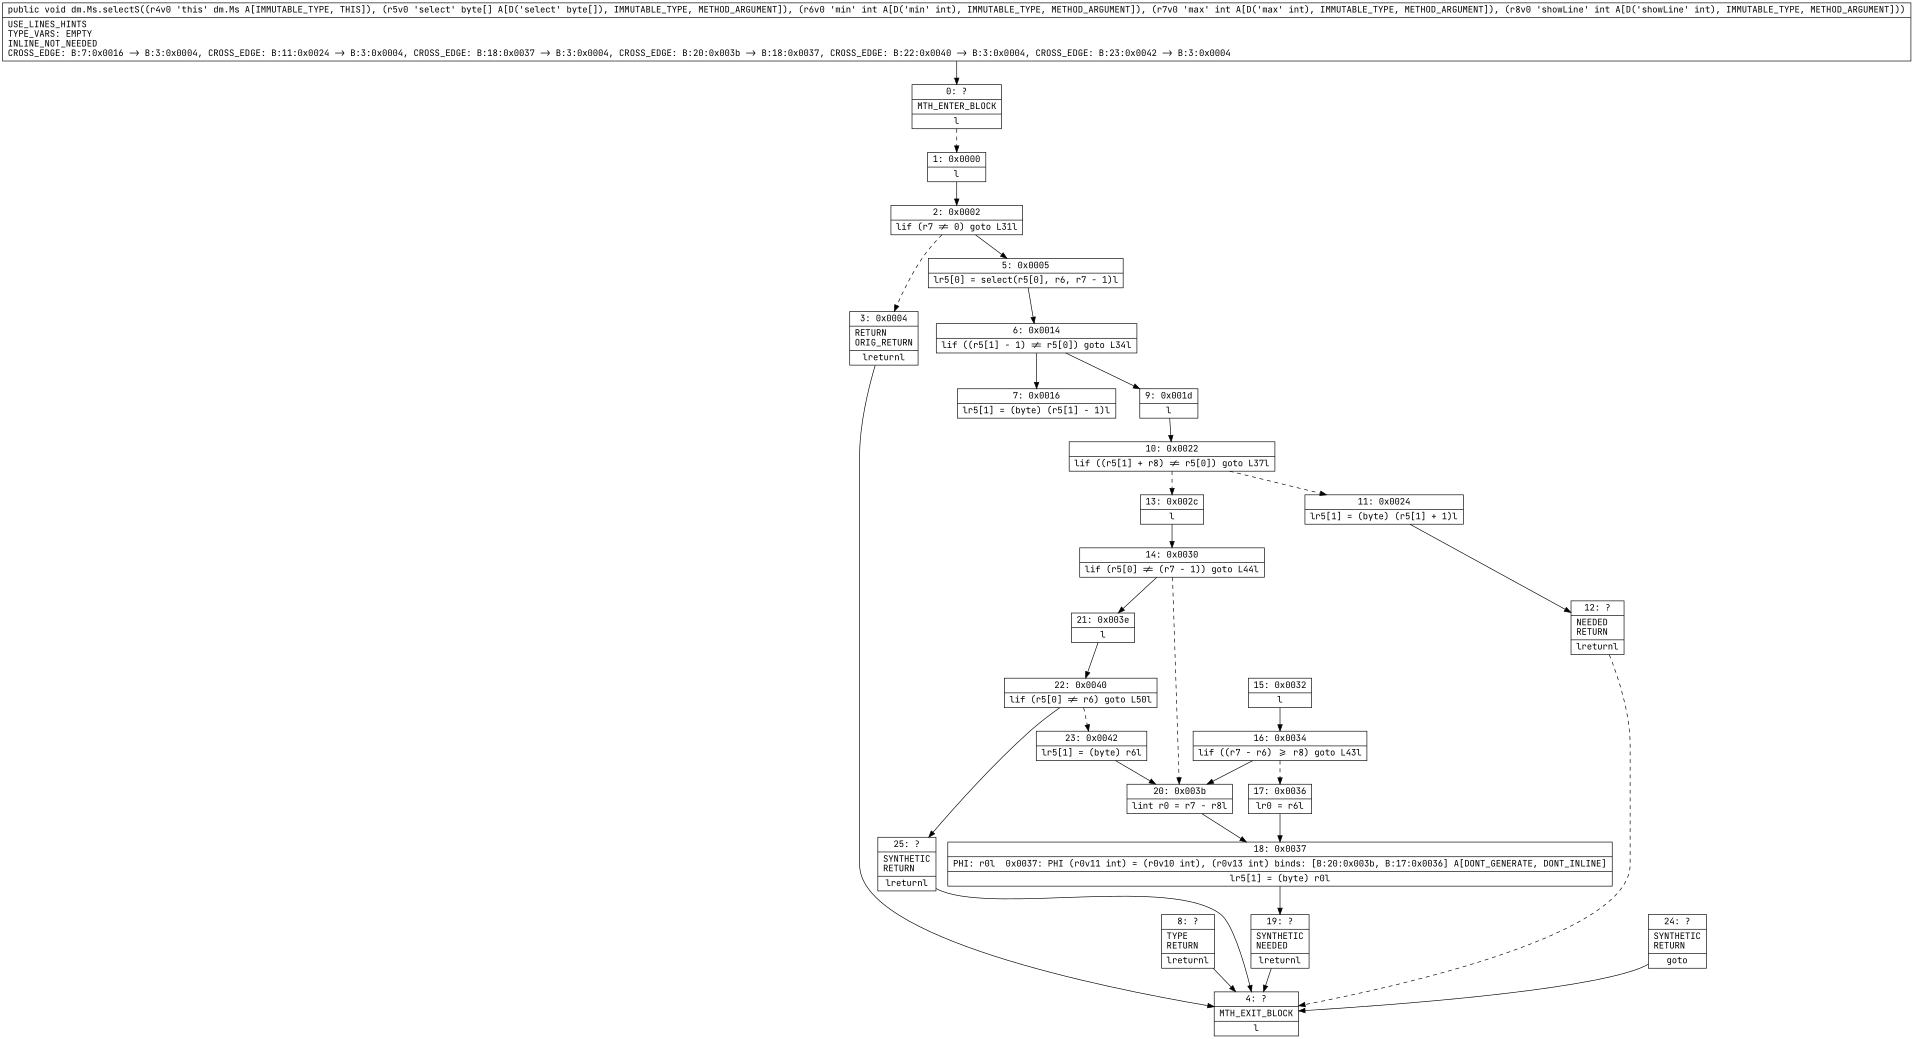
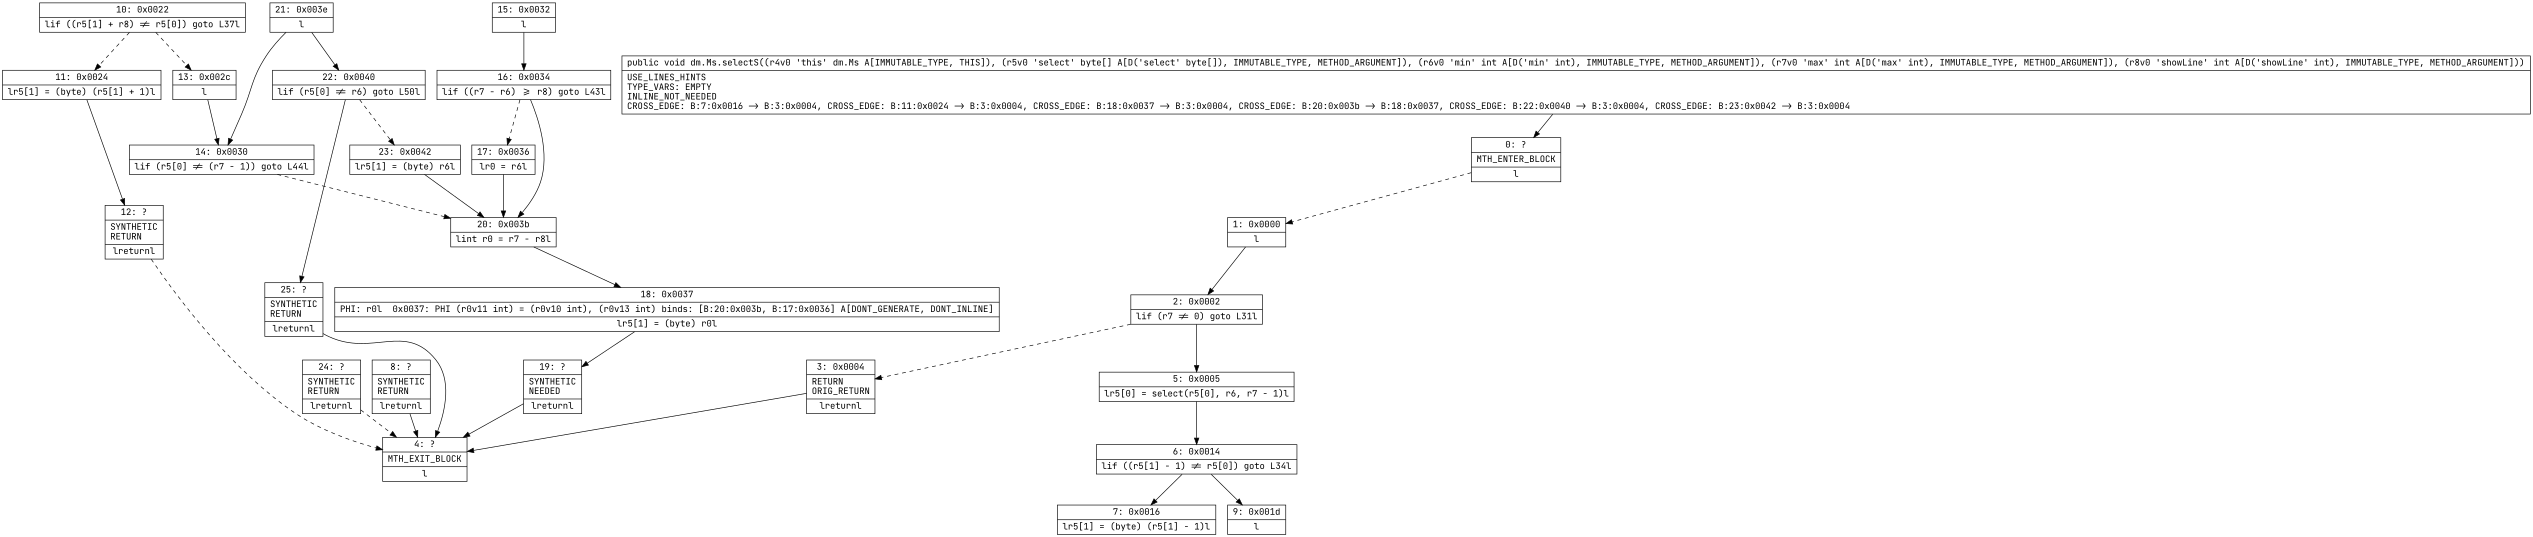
  digraph {
    fontname="JetBrains Mono"
    node [fontname="JetBrains Mono" shape=record]
    edge [fontname="JetBrains Mono"]
    n1 [label="{0\:\ ?|MTH_ENTER_BLOCK\l|l}"]
    n2 [label="{1\:\ 0x0000|l}"]
    n3 [label="{2\:\ 0x0002|lif (r7 != 0) goto L31l}"]
    n4 [label="{3\:\ 0x0004|RETURN\lORIG_RETURN\l|lreturnl}"]
    n5 [label="{5\:\ 0x0005|lr5[0] = select(r5[0], r6, r7 \- 1)l}"]
    n6 [label="{4\:\ ?|MTH_EXIT_BLOCK\l|l}"]
    n7 [label="{6\:\ 0x0014|lif ((r5[1] \- 1) != r5[0]) goto L34l}"]
    n8 [label="{7\:\ 0x0016|lr5[1] = (byte) (r5[1] \- 1)l}"]
    n9 [label="{9\:\ 0x001d|l}"]
    n10 [label="{10\:\ 0x0022|lif ((r5[1] + r8) != r5[0]) goto L37l}"]
-   n11 [label="{8\:\ ?|TYPE\lRETURN\l|lreturnl}"]
+   n11 [label="{8\:\ ?|SYNTHETIC\lRETURN\l|lreturnl}"]
    n12 [label="{11\:\ 0x0024|lr5[1] = (byte) (r5[1] + 1)l}"]
    n13 [label="{13\:\ 0x002c|l}"]
-   n14 [label="{12\:\ ?|NEEDED\lRETURN\l|lreturnl}"]
+   n14 [label="{12\:\ ?|SYNTHETIC\lRETURN\l|lreturnl}"]
    n15 [label="{14\:\ 0x0030|lif (r5[0] != (r7 \- 1)) goto L44l}"]
    n16 [label="{21\:\ 0x003e|l}"]
    n17 [label="{20\:\ 0x003b|lint r0 = r7 \- r8l}"]
    n18 [label="{15\:\ 0x0032|l}"]
    n19 [label="{16\:\ 0x0034|lif ((r7 \- r6) \>= r8) goto L43l}"]
    n20 [label="{22\:\ 0x0040|lif (r5[0] != r6) goto L50l}"]
    n21 [label="{17\:\ 0x0036|lr0 = r6l}"]
    n22 [label="{18\:\ 0x0037|PHI: r0l  0x0037: PHI (r0v11 int) = (r0v10 int), (r0v13 int) binds: [B:20:0x003b, B:17:0x0036] A[DONT_GENERATE, DONT_INLINE]\l|lr5[1] = (byte) r0l}"]
    n23 [label="{19\:\ ?|SYNTHETIC\lNEEDED\l|lreturnl}"]
    n24 [label="{23\:\ 0x0042|lr5[1] = (byte) r6l}"]
    n25 [label="{25\:\ ?|SYNTHETIC\lRETURN\l|lreturnl}"]
-   n26 [label="{24\:\ ?|SYNTHETIC\lRETURN\l|goto}"]
+   n26 [label="{24\:\ ?|SYNTHETIC\lRETURN\l|lreturnl}"]
    n27 [label="{public void dm.Ms.selectS((r4v0 'this' dm.Ms A[IMMUTABLE_TYPE, THIS]), (r5v0 'select' byte[] A[D('select' byte[]), IMMUTABLE_TYPE, METHOD_ARGUMENT]), (r6v0 'min' int A[D('min' int), IMMUTABLE_TYPE, METHOD_ARGUMENT]), (r7v0 'max' int A[D('max' int), IMMUTABLE_TYPE, METHOD_ARGUMENT]), (r8v0 'showLine' int A[D('showLine' int), IMMUTABLE_TYPE, METHOD_ARGUMENT]))  | USE_LINES_HINTS\lTYPE_VARS: EMPTY\lINLINE_NOT_NEEDED\lCROSS_EDGE: B:7:0x0016 \-\> B:3:0x0004, CROSS_EDGE: B:11:0x0024 \-\> B:3:0x0004, CROSS_EDGE: B:18:0x0037 \-\> B:3:0x0004, CROSS_EDGE: B:20:0x003b \-\> B:18:0x0037, CROSS_EDGE: B:22:0x0040 \-\> B:3:0x0004, CROSS_EDGE: B:23:0x0042 \-\> B:3:0x0004\l}"]
    n1 -> n2 [style=dashed]
    n2 -> n3
    n3 -> n4 [style=dashed]
    n3 -> n5
    n4 -> n6
    n5 -> n7
    n7 -> n8 [style=solid]
    n7 -> n9
-   n9 -> n10
    n10 -> n12 [style=dashed]
    n10 -> n13 [style=dashed]
    n11 -> n6
    n12 -> n14
    n13 -> n15
    n14 -> n6 [style=dashed]
-   n15 -> n16
+   n16 -> n15
    n15 -> n17 [style=dashed]
    n16 -> n20
    n17 -> n22
    n18 -> n19
    n19 -> n17
    n19 -> n21 [style=dashed]
    n20 -> n24 [style=dashed]
    n20 -> n25
-   n21 -> n22
+   n21 -> n17
    n22 -> n23
    n23 -> n6
    n24 -> n17
    n25 -> n6
-   n26 -> n6
+   n26 -> n6 [style=dashed]
    n27 -> n1
  }
